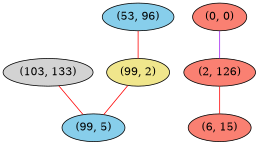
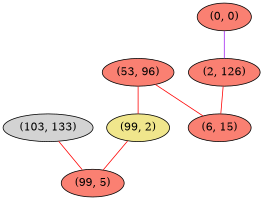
  graph {
    node [fillcolor=salmon style=filled]
    edge [color=red weight=1]
    "(99, 2)" [fillcolor=khaki]
-   "(99, 5)" [fillcolor=skyblue]
+   "(99, 5)"
    "(0, 0)"
    "(2, 126)"
    "(6, 15)"
-   "(53, 96)" [fillcolor=skyblue]
+   "(53, 96)"
    "(103, 133)" [fillcolor=lightgrey]
    "(99, 2)" -- "(99, 5)"
    "(0, 0)" -- "(2, 126)" [color=purple weight=4]
    "(2, 126)" -- "(6, 15)"
    "(53, 96)" -- "(99, 2)"
+   "(53, 96)" -- "(6, 15)"
    "(103, 133)" -- "(99, 5)"
  }
